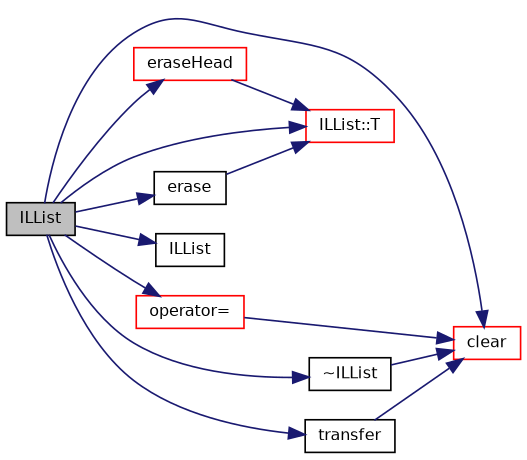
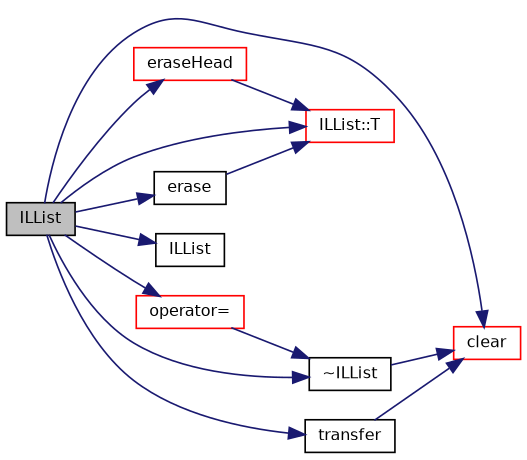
  digraph {
    rankdir=LR
    node [color=black fontname=Helvetica fontsize=10 shape=record]
    edge [color=midnightblue fontname=Helvetica fontsize=10 labelfontname=Helvetica labelfontsize=10 style=solid]
    n1 [fillcolor=grey75 fontcolor=black height=0.2 label=ILList style=filled width=0.4]
    n2 [color=red height=0.2 label=clear width=0.4]
    n3 [color=red height=0.2 label=eraseHead width=0.4]
    n4 [color=red height=0.2 label="ILList::T" width=0.4]
    n5 [height=0.2 label=erase width=0.4]
    n6 [height=0.2 label=ILList width=0.4]
    n7 [color=red height=0.2 label="operator=" width=0.4]
    n8 [height=0.2 label=transfer width=0.4]
    n9 [height=0.2 label="~ILList" width=0.4]
    n1 -> n2
    n1 -> n3
    n1 -> n4
    n1 -> n5
    n1 -> n6
    n1 -> n7
    n1 -> n8
    n1 -> n9
    n3 -> n4
    n5 -> n4
-   n7 -> n2
+   n7 -> n9
    n8 -> n2
    n9 -> n2
  }
